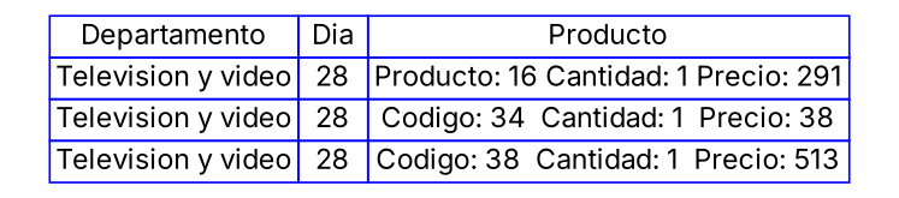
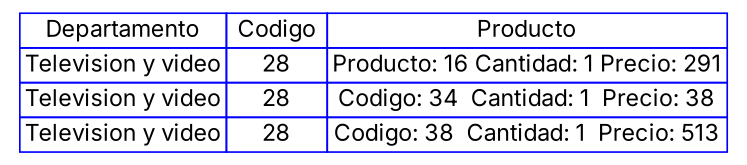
  digraph {
    fontname=Inter
-   n1 [label=<      <table border='0' cellborder='1' color='blue' cellspacing='0'> <tr> <td>Departamento</td> <td> Dia </td> <td>Producto</td></tr> <tr> <td>Television y video</td> <td>28</td> <td>Producto: 16 Cantidad: 1 Precio: 291</td> </tr><tr> <td>Television y video</td> <td>28</td> <td>Codigo: 34  Cantidad: 1  Precio: 38</td> </tr> <tr> <td>Television y video</td> <td>28</td> <td>Codigo: 38  Cantidad: 1  Precio: 513</td> </tr> </table>     > shape=plaintext fontname=Inter]
+   n1 [label=<      <table border='0' cellborder='1' color='blue' cellspacing='0'> <tr> <td>Departamento</td> <td> Codigo </td> <td>Producto</td></tr> <tr> <td>Television y video</td> <td>28</td> <td>Producto: 16 Cantidad: 1 Precio: 291</td> </tr><tr> <td>Television y video</td> <td>28</td> <td>Codigo: 34  Cantidad: 1  Precio: 38</td> </tr> <tr> <td>Television y video</td> <td>28</td> <td>Codigo: 38  Cantidad: 1  Precio: 513</td> </tr> </table>     > shape=plaintext fontname=Inter]
  }
